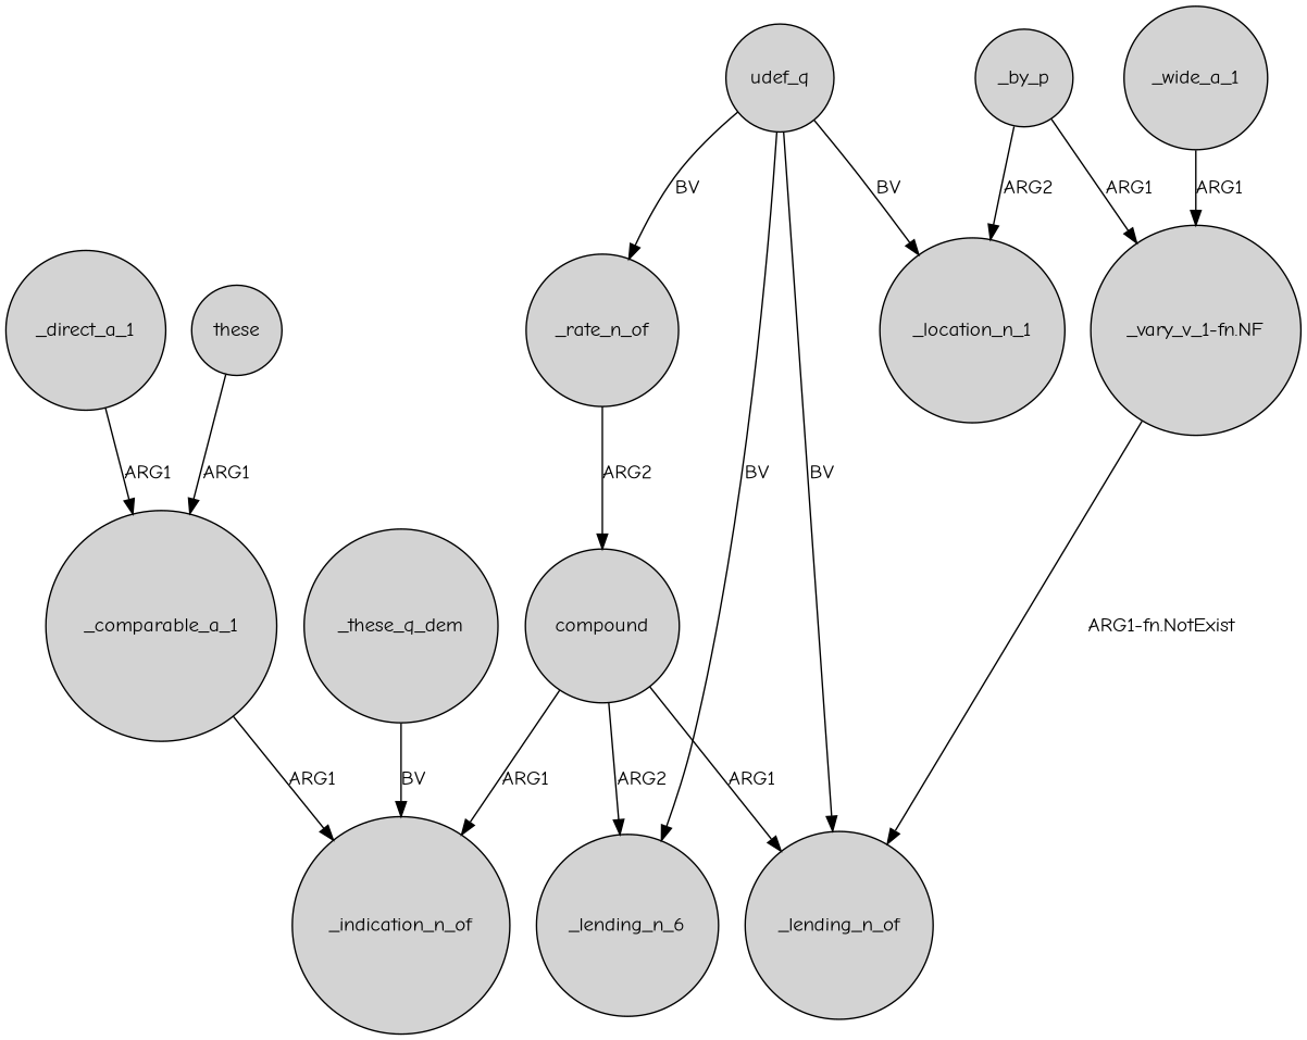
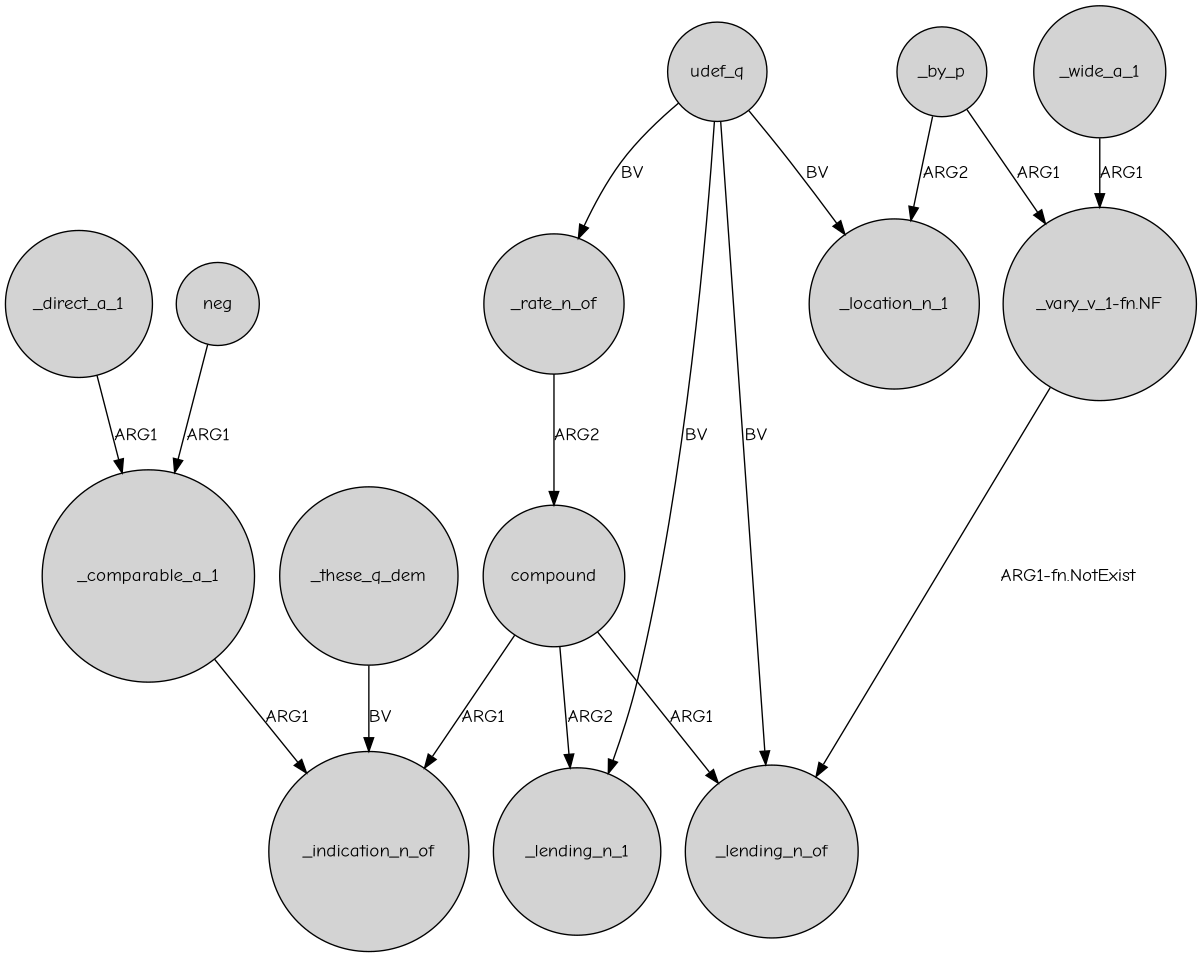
  digraph {
    fontname="Comic Neue"
    node [fontname="Comic Neue" shape=circle style=filled]
    edge [fontname="Comic Neue"]
    compound
    _indication_n_of
    n3 [label=_lending_n_of]
-   _lending_n_1 [label=_lending_n_6]
+   _lending_n_1
    _rate_n_of
    udef_q
    _location_n_1
    "_vary_v_1-fn.NF"
    _these_q_dem
    _by_p
    _wide_a_1
-   neg [label=these]
+   neg
    _comparable_a_1
    _direct_a_1
    compound -> _indication_n_of [label=ARG1]
    compound -> n3 [label=ARG1]
    compound -> _lending_n_1 [label=ARG2]
    _rate_n_of -> compound [label=ARG2]
    udef_q -> n3 [label=BV]
    udef_q -> _lending_n_1 [label=BV]
    udef_q -> _rate_n_of [label=BV]
    udef_q -> _location_n_1 [label=BV]
    "_vary_v_1-fn.NF" -> n3 [label="ARG1-fn.NotExist"]
    _these_q_dem -> _indication_n_of [label=BV]
    _by_p -> _location_n_1 [label=ARG2]
    _by_p -> "_vary_v_1-fn.NF" [label=ARG1]
    _wide_a_1 -> "_vary_v_1-fn.NF" [label=ARG1]
    neg -> _comparable_a_1 [label=ARG1]
    _comparable_a_1 -> _indication_n_of [label=ARG1]
    _direct_a_1 -> _comparable_a_1 [label=ARG1]
  }
